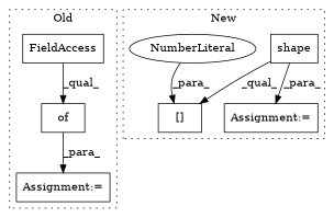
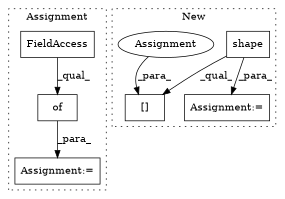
  digraph {
    node [a=32 l=1 shape=box]
    n1 [l="3,1" label=of s="16440,16512"]
    n2 [a=7 label="Assignment:=" s=16404]
    n3 [a=22 l=17 label=FieldAccess s=16495]
    n4 [l="6,1" label=shape s="21441,21453"]
    n5 [a=7 label="Assignment:=" s=21433]
    n6 [a=2 l="20,1" label="[]" s="21435,21456"]
-   n7 [a=34 label=NumberLiteral s=21455 shape=ellipse]
+   n7 [a=34 label=Assignment s=21455 shape=ellipse]
    subgraph cluster_1 {
-     label=Old
+     label=Assignment
      style=dotted
      n1
      n2
      n3
    }
    subgraph cluster_2 {
      label=New
      style=dotted
      n4
      n5
      n6
      n7
    }
    n1 -> n2 [label=_para_]
    n3 -> n1 [label=_qual_]
    n4 -> n5 [label=_para_]
    n4 -> n6 [label=_qual_]
    n7 -> n6 [label=_para_]
  }
